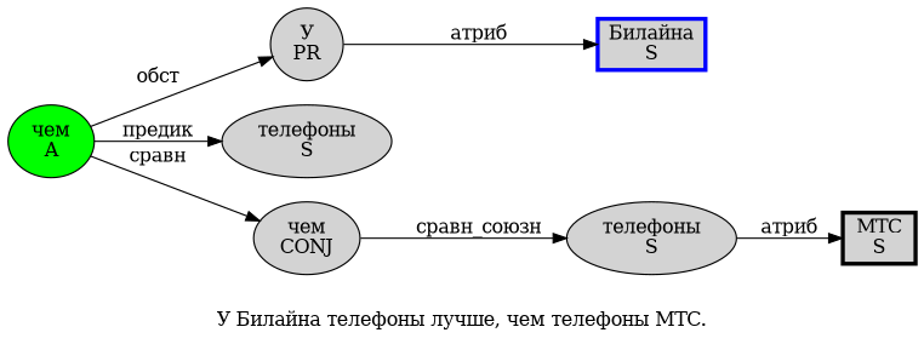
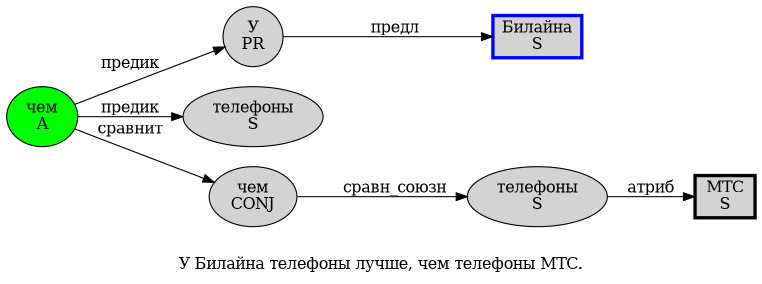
  digraph {
    label="У Билайна телефоны лучше, чем телефоны МТС."
    rankdir=LR
    node [fillcolor=lightgray penwidth=1 shape=ellipse style=filled]
    n1 [label="У\nPR"]
    n2 [color=blue label="Билайна\nS" penwidth=3 shape=box]
    n3 [label="телефоны\nS"]
    n4 [fillcolor=green label="чем\nA"]
    n5 [label="чем\nCONJ"]
    n6 [label="телефоны\nS"]
    n7 [color=black label="МТС\nS" penwidth=3 shape=box]
-   n1 -> n2 [label="атриб"]
-   n4 -> n1 [label="обст"]
+   n1 -> n2 [label="предл"]
+   n4 -> n1 [label="предик"]
    n4 -> n3 [label="предик"]
-   n4 -> n5 [label="сравн"]
+   n4 -> n5 [label="сравнит"]
    n5 -> n6 [label="сравн_союзн"]
    n6 -> n7 [label="атриб"]
  }
